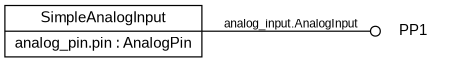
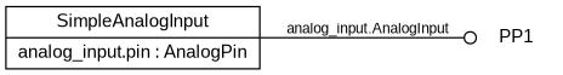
  digraph {
    rankdir=LR
    fontname="Liberation Sans"
    node [fontsize=12 fontname="Liberation Sans"]
-   n1 [label="<f0> SimpleAnalogInput | <f1> analog_pin.pin : AnalogPin" shape=record]
+   n1 [label="<f0> SimpleAnalogInput | <f1> analog_input.pin : AnalogPin" shape=record]
    PP1 [shape=plaintext]
    n1 -> PP1 [arrowhead=odot fontsize=10 label="analog_input.AnalogInput" fontname="Liberation Sans"]
  }
